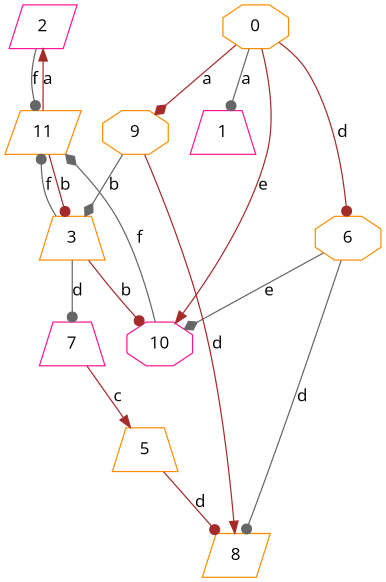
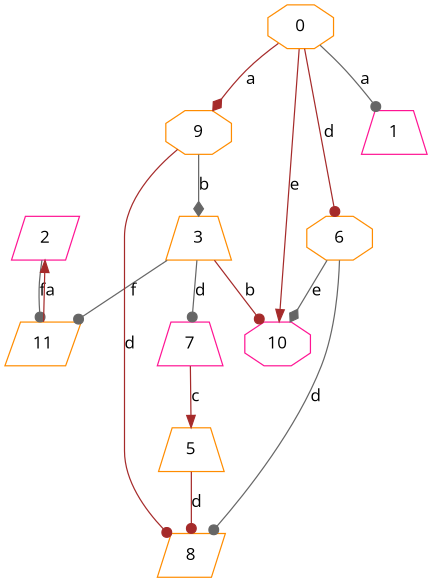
  strict digraph {
    fontname="Open Sans"
    node [color=darkorange fontname="Open Sans" shape=trapezium]
    edge [arrowhead=dot color=brown fontname="Open Sans"]
    2 [color=deeppink shape=parallelogram]
    11 [shape=parallelogram]
    3
    7 [color=deeppink]
    10 [color=deeppink shape=octagon]
    5
    8 [shape=parallelogram]
    6 [shape=octagon]
    9 [shape=octagon]
    0 [shape=octagon]
    1 [color=deeppink]
    2 -> 11 [color=gray40 label=f]
    11 -> 2 [arrowhead=normal label=a]
-   11 -> 3 [label=b]
    3 -> 11 [color=gray40 label=f]
    3 -> 7 [color=gray40 label=d]
    3 -> 10 [label=b]
    7 -> 5 [arrowhead=normal label=c]
-   10 -> 11 [arrowhead=diamond color=gray40 label=f]
    5 -> 8 [label=d]
    6 -> 10 [arrowhead=diamond color=gray40 label=e]
    6 -> 8 [color=gray40 label=d]
    9 -> 3 [arrowhead=diamond color=gray40 label=b]
-   9 -> 8 [arrowhead=normal label=d]
+   9 -> 8 [label=d]
    0 -> 10 [arrowhead=normal label=e]
    0 -> 6 [label=d]
    0 -> 9 [arrowhead=diamond label=a]
    0 -> 1 [color=gray40 label=a]
  }
